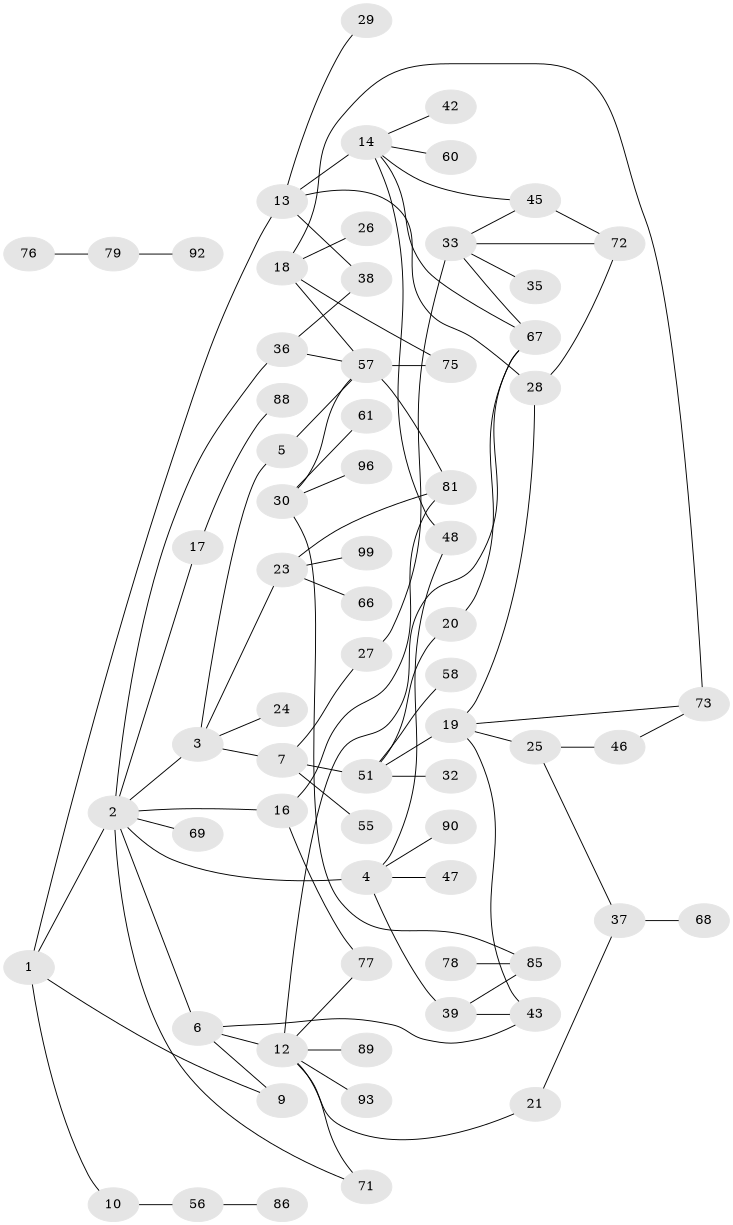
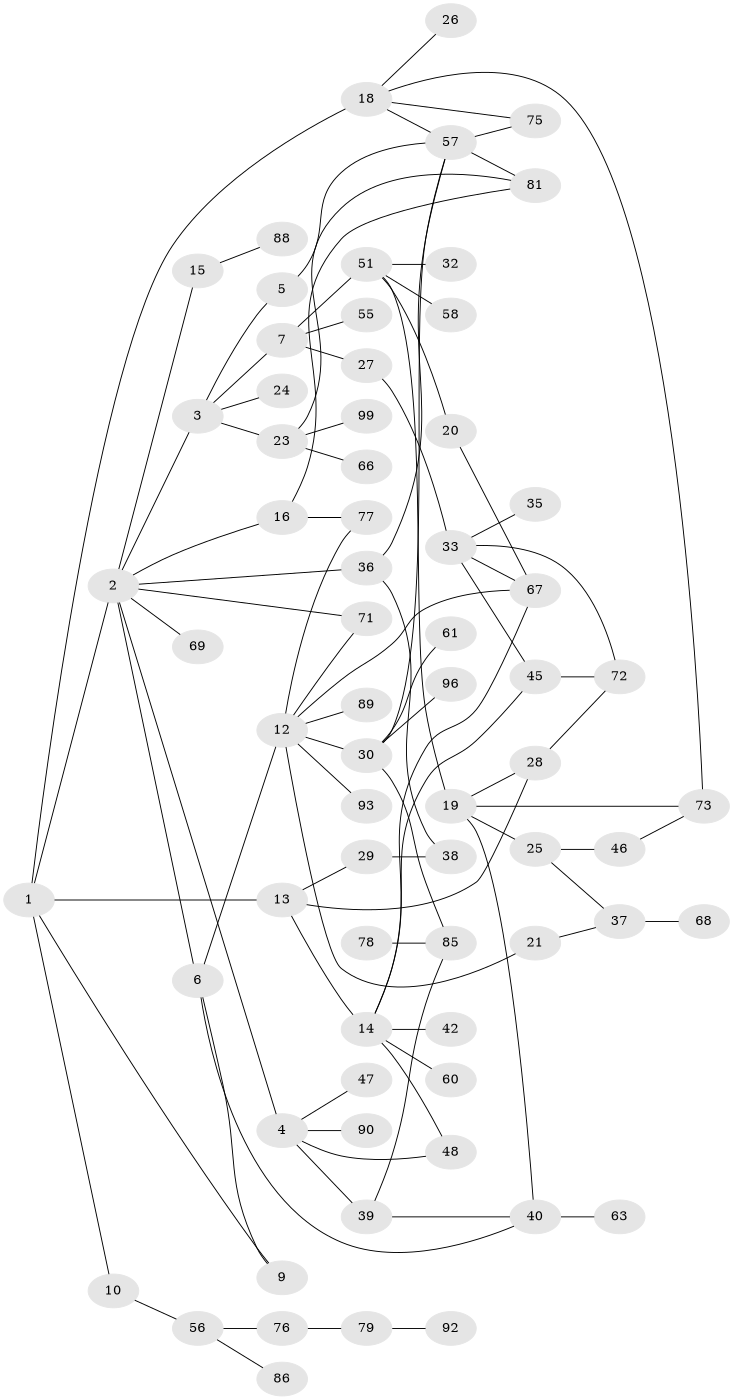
  graph {
    rankdir=LR
    node [color=gray90 style=filled]
    1 [super="+82"]
    2 [super="+8"]
    9 [super="+54"]
    10
    13 [super="+22"]
    18 [super="+100"]
    3
    4
    6 [super="+53"]
    16
-   17 [super="+95"]
+   17 [super="+95" label=15]
    36
    69
    71
    56
    14 [super="+70"]
    28 [super="+34"]
    29
    38 [super="+80"]
    57 [super="+62"]
    26
    73
    75
    24
    5 [super="+65"]
    7 [super="+59"]
    23 [super="+52"]
    39 [super="+49"]
    47
    48 [super="+51"]
    90
    12 [super="+64"]
-   43 [super="+94"]
+   43 [super="+94" label=40]
    77
    81 [super="+87"]
    88
    n37 [label=51 super="+15"]
    27
    55
    66
    99
    85
    21 [super="+44"]
    30 [super="+31"]
    67 [super="+84"]
    89
    93
+   63
    19 [super="+41"]
    20
    32
    58
    33 [super="+83"]
    76 [super="+97"]
    86
    25
    37 [super="+40"]
    61 [super="+74"]
    96
    42
    45 [super="+50"]
    60
    72
    46 [super="+91"]
    68
    35 [super="+98"]
    78
    79
    92
    1 -- 2
    1 -- 9
    1 -- 10
    1 -- 13
+   1 -- 18
    2 -- 3 [weight=2]
    2 -- 4
    2 -- 6
    2 -- 16
    2 -- 17
    2 -- 36
    2 -- 69
    2 -- 71
    10 -- 56
    13 -- 14
    13 -- 28
    13 -- 29
-   13 -- 38 [weight=2]
+   29 -- 38 [weight=2]
    18 -- 57
    18 -- 26
    18 -- 73
    18 -- 75
    3 -- 24
    3 -- 5
    3 -- 7
    3 -- 23
    4 -- 39
    4 -- 47
    4 -- 48
    4 -- 90
    6 -- 9
    6 -- 12
    6 -- 43
    16 -- 77
    16 -- 81
    17 -- 88
    36 -- 38
    36 -- 57
+   56 -- 76
    56 -- 86
    14 -- 48
    14 -- 67
    14 -- 42
    14 -- 45
    14 -- 60
    28 -- 72
    57 -- 75
    57 -- 81
    5 -- 57
    7 -- n37
    7 -- 27
    7 -- 55
    23 -- 81
    23 -- 66
    23 -- 99
    39 -- 43
    39 -- 85
    12 -- 71
    12 -- 77
    12 -- 21
+   12 -- 30
    12 -- 67
    12 -- 89
    12 -- 93
+   43 -- 63
    n37 -- 19
    n37 -- 20
    n37 -- 32
    n37 -- 58
    27 -- 33
    21 -- 37
    30 -- 57
    30 -- 85
    30 -- 61
    30 -- 96
    19 -- 28
    19 -- 73
    19 -- 43
    19 -- 25
    20 -- 67
    33 -- 67
    33 -- 45
    33 -- 72
    33 -- 35
    76 -- 79
    25 -- 37
    25 -- 46
    37 -- 68
    45 -- 72
    46 -- 73
    78 -- 85
    79 -- 92
  }
